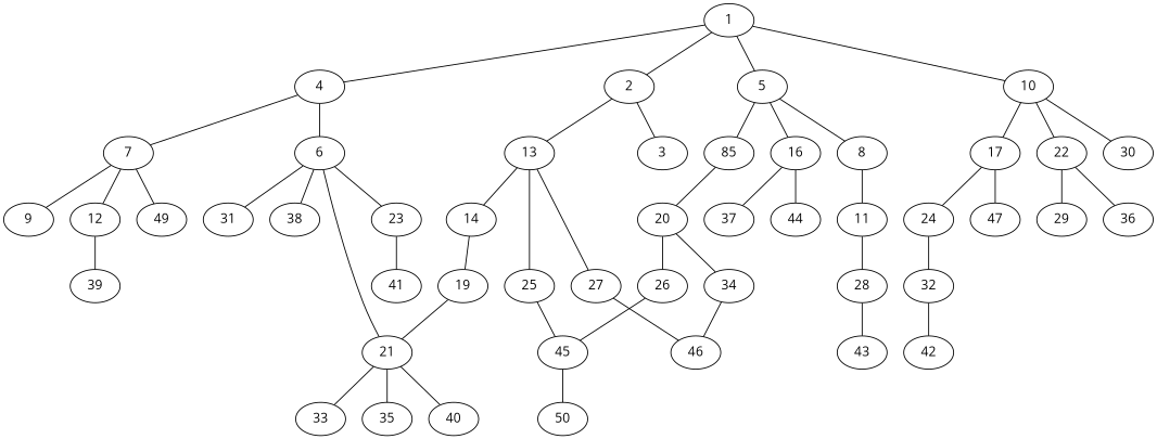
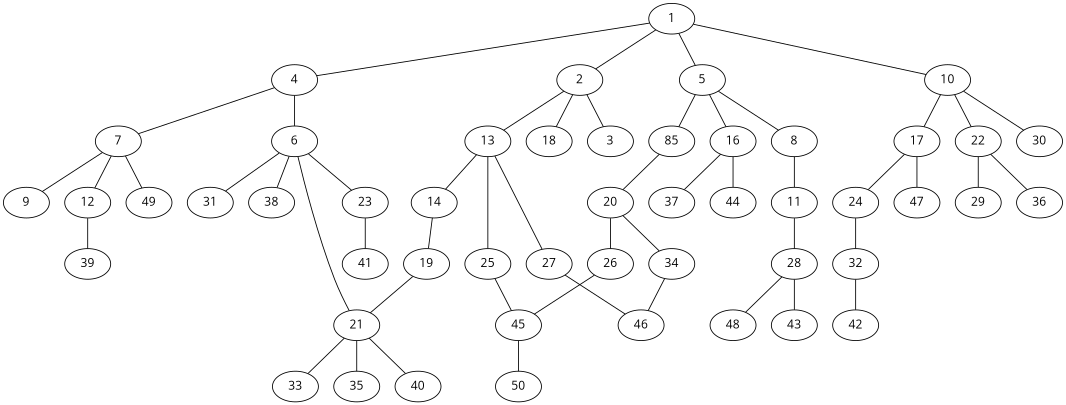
  graph {
    fontname="Open Sans"
    node [fontname="Open Sans"]
    edge [fontname="Open Sans"]
    1
    2
    4
    5
    10
    3
    13
+   18
    6
    7
    8
    n12 [label=85]
    16
    17
    22
    30
    14
    25
    27
    21
    23
    31
    38
    9
    12
    49
    11
    20
    37
    44
    24
    47
    29
    36
    19
    45
    33
    35
    40
    41
    39
    28
    26
    34
    43
+   48
    32
    46
    50
    42
    1 -- 2
    1 -- 4
    1 -- 5
    1 -- 10
    2 -- 3
    2 -- 13
+   2 -- 18
    4 -- 6
    4 -- 7
    5 -- 8
    5 -- n12
    5 -- 16
    10 -- 17
    10 -- 22
    10 -- 30
    13 -- 14
    13 -- 25
    13 -- 27
    6 -- 21
    6 -- 23
    6 -- 31
    6 -- 38
    7 -- 9
    7 -- 12
    7 -- 49
    8 -- 11
    n12 -- 20
    16 -- 37
    16 -- 44
    17 -- 24
    17 -- 47
    22 -- 29
    22 -- 36
    14 -- 19
    25 -- 45
    27 -- 46
    21 -- 33
    21 -- 35
    21 -- 40
    23 -- 41
    12 -- 39
    11 -- 28
    20 -- 26
    20 -- 34
    24 -- 32
    19 -- 21
    45 -- 50
    28 -- 43
+   28 -- 48
    26 -- 45
    34 -- 46
    32 -- 42
  }
